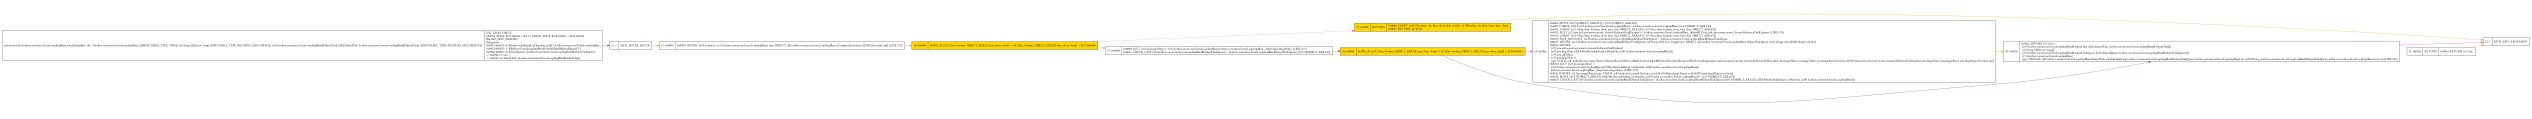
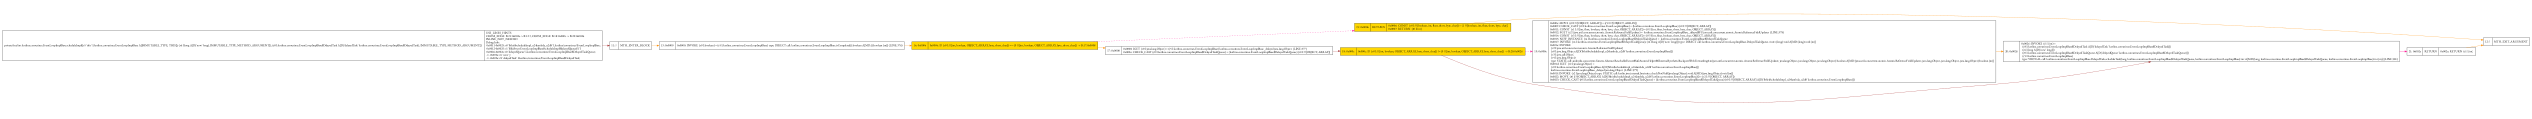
  digraph {
    fontname="EB Garamond"
    rankdir=LR
    node [fillcolor=white fontname="EB Garamond" shape=record style=filled]
    edge [color=darkorange fontname="EB Garamond"]
    n1 [label="{11\:\ ?|MTH_ENTER_BLOCK\l}"]
    n2 [label="{13\:\ 0x0000|0x0000: INVOKE  (r0 I:boolean) = (r5 I:kotlinx.coroutines.EventLoopImplBase) type: DIRECT call: kotlinx.coroutines.EventLoopImplBase.isCompleted():boolean A[MD:():boolean (m)] (LINE:376)\l}"]
    n3 [fillcolor=gold label="{14\:\ 0x0004|0x0004: IF  (r0 I:??[int, boolean, OBJECT, ARRAY, byte, short, char]) == (0 ??[int, boolean, OBJECT, ARRAY, byte, short, char])  \-\> B:17:0x0008 \l}"]
    n4 [fillcolor=gold label="{15\:\ 0x0006|RETURN\l|0x0006: CONST  (r0 I:??[boolean, int, float, short, byte, char]) = (1 ??[boolean, int, float, short, byte, char]) \l0x0007: RETURN  (r0 I:int) \l}"]
    n5 [label="{17\:\ 0x0008|0x0008: IGET  (r0 I:java.lang.Object) = (r5 I:kotlinx.coroutines.EventLoopImplBase) kotlinx.coroutines.EventLoopImplBase._delayed java.lang.Object  (LINE:377)\l0x000a: CHECK_CAST (r0 I:kotlinx.coroutines.EventLoopImplBase$DelayedTaskQueue) = (kotlinx.coroutines.EventLoopImplBase$DelayedTaskQueue) (r0 I:??[OBJECT, ARRAY]) \l}"]
    n6 [label="{12\:\ ?|MTH_EXIT_ARGUMENT\l}"]
    n7 [fillcolor=gold label="{18\:\ 0x000c|0x000c: IF  (r0 I:??[int, boolean, OBJECT, ARRAY, byte, short, char]) != (0 ??[int, boolean, OBJECT, ARRAY, byte, short, char])  \-\> B:20:0x0026 \l}"]
    n8 [label="{19\:\ 0x000e|0x000e: MOVE  (r0 I:??[OBJECT, ARRAY]) = (r5 I:??[OBJECT, ARRAY]) \l0x000f: CHECK_CAST (r0 I:kotlinx.coroutines.EventLoopImplBase) = (kotlinx.coroutines.EventLoopImplBase) (r0 I:??[OBJECT, ARRAY]) \l0x0011: CONST  (r1 I:??[int, float, boolean, short, byte, char, OBJECT, ARRAY]) = (0 ??[int, float, boolean, short, byte, char, OBJECT, ARRAY]) \l0x0012: SGET  (r2 I:java.util.concurrent.atomic.AtomicReferenceFieldUpdater) =  kotlinx.coroutines.EventLoopImplBase._delayed$FU java.util.concurrent.atomic.AtomicReferenceFieldUpdater  (LINE:378)\l0x0014: CONST  (r3 I:??[int, float, boolean, short, byte, char, OBJECT, ARRAY]) = (0 ??[int, float, boolean, short, byte, char, OBJECT, ARRAY]) \l0x0015: NEW_INSTANCE  (r4 I:kotlinx.coroutines.EventLoopImplBase$DelayedTaskQueue) =  kotlinx.coroutines.EventLoopImplBase$DelayedTaskQueue \l0x0017: INVOKE  (r4 I:kotlinx.coroutines.EventLoopImplBase$DelayedTaskQueue), (r6 I:long A[D('now' long)]) type: DIRECT call: kotlinx.coroutines.EventLoopImplBase.DelayedTaskQueue.\<init\>(long):void A[MD:(long):void (m)]\l0x001a: INVOKE  \l  (r2 I:java.util.concurrent.atomic.AtomicReferenceFieldUpdater)\l  (r0 I:java.lang.Object A[D('$this$scheduleImpl_u24lambda_u2d8' kotlinx.coroutines.EventLoopImplBase)])\l  (r3 I:java.call.Object)\l  (r4 I:java.lang.Object)\l type: STATIC call: androidx.concurrent.futures.AbstractResolvableFuture$SafeAtomicHelper$$ExternalSyntheticBackportWithForwarding0.m(java.util.concurrent.atomic.AtomicReferenceFieldUpdater, java.lang.Object, java.lang.Object, java.lang.Object):boolean A[MD:(java.util.concurrent.atomic.AtomicReferenceFieldUpdater, java.lang.Object, java.lang.Object, java.lang.Object):boolean (m)]\l0x001d: IGET  (r2 I:java.lang.Object) = \l  (r0 I:kotlinx.coroutines.EventLoopImplBase A[D('$this$scheduleImpl_u24lambda_u2d8' kotlinx.coroutines.EventLoopImplBase)])\l kotlinx.coroutines.EventLoopImplBase._delayed java.lang.Object  (LINE:379)\l0x001f: INVOKE  (r2 I:java.lang.Object) type: STATIC call: kotlin.jvm.internal.Intrinsics.checkNotNull(java.lang.Object):void A[MD:(java.lang.Object):void (m)]\l0x0022: MOVE  (r0 I:??[OBJECT, ARRAY] A[D('$this$scheduleImpl_u24lambda_u2d8' kotlinx.coroutines.EventLoopImplBase)]) = (r2 I:??[OBJECT, ARRAY]) \l0x0023: CHECK_CAST (r0 I:kotlinx.coroutines.EventLoopImplBase$DelayedTaskQueue) = (kotlinx.coroutines.EventLoopImplBase$DelayedTaskQueue) (r0 I:??[OBJECT, ARRAY] A[D('$this$scheduleImpl_u24lambda_u2d8' kotlinx.coroutines.EventLoopImplBase)]) \l}"]
    n9 [label="{20\:\ 0x0026|0x0026: INVOKE  (r1 I:int) = \l  (r8 I:kotlinx.coroutines.EventLoopImplBase$DelayedTask A[D('delayedTask' kotlinx.coroutines.EventLoopImplBase$DelayedTask)])\l  (r6 I:long A[D('now' long)])\l  (r0 I:kotlinx.coroutines.EventLoopImplBase$DelayedTaskQueue A[D('delayedQueue' kotlinx.coroutines.EventLoopImplBase$DelayedTaskQueue)])\l  (r5 I:kotlinx.coroutines.EventLoopImplBase)\l type: VIRTUAL call: kotlinx.coroutines.EventLoopImplBase.DelayedTask.scheduleTask(long, kotlinx.coroutines.EventLoopImplBase$DelayedTaskQueue, kotlinx.coroutines.EventLoopImplBase):int A[MD:(long, kotlinx.coroutines.EventLoopImplBase$DelayedTaskQueue, kotlinx.coroutines.EventLoopImplBase):int (m)] (LINE:381)\l}"]
    n10 [label="{21\:\ 0x002a|RETURN\l|0x002a: RETURN  (r1 I:int) \l}"]
    n11 [label="{private final int kotlinx.coroutines.EventLoopImplBase.scheduleImpl((r5 'this' I:kotlinx.coroutines.EventLoopImplBase A[IMMUTABLE_TYPE, THIS]), (r6 I:long A[D('now' long), IMMUTABLE_TYPE, METHOD_ARGUMENT]), (r8 I:kotlinx.coroutines.EventLoopImplBase$DelayedTask A[D('delayedTask' kotlinx.coroutines.EventLoopImplBase$DelayedTask), IMMUTABLE_TYPE, METHOD_ARGUMENT]))  | USE_LINES_HINTS\lCROSS_EDGE: B:21:0x002a \-\> B:12:?, CROSS_EDGE: B:18:0x000c \-\> B:20:0x0026\lINLINE_NOT_NEEDED\lDebug Info:\l  0x0011\-0x0025: r0 '$this$scheduleImpl_u24lambda_u2d8' Lkotlinx\/coroutines\/EventLoopImplBase;\l  0x0012\-0x0025: r1 '$i$a$\-run\-EventLoopImplBase$scheduleImpl$delayedQueue$1' I\l  0x0026\-0x002a: r0 'delayedQueue' Lkotlinx\/coroutines\/EventLoopImplBase$DelayedTaskQueue;\l  \-1 \-0x002a: r6 'now' J\l  \-1 \-0x002a: r8 'delayedTask' Lkotlinx\/coroutines\/EventLoopImplBase$DelayedTask;\l}"]
    n1 -> n2
    n2 -> n3
    n3 -> n4 [color=deeppink style=dashed]
    n3 -> n5
    n4 -> n6
    n5 -> n7 [color=brown]
    n7 -> n8 [color=deeppink style=dashed]
    n7 -> n9 [color=brown]
    n8 -> n9
-   n9 -> n6 [color=deeppink]
+   n9 -> n10 [color=deeppink]
    n10 -> n6
    n11 -> n1 [color=brown]
  }
